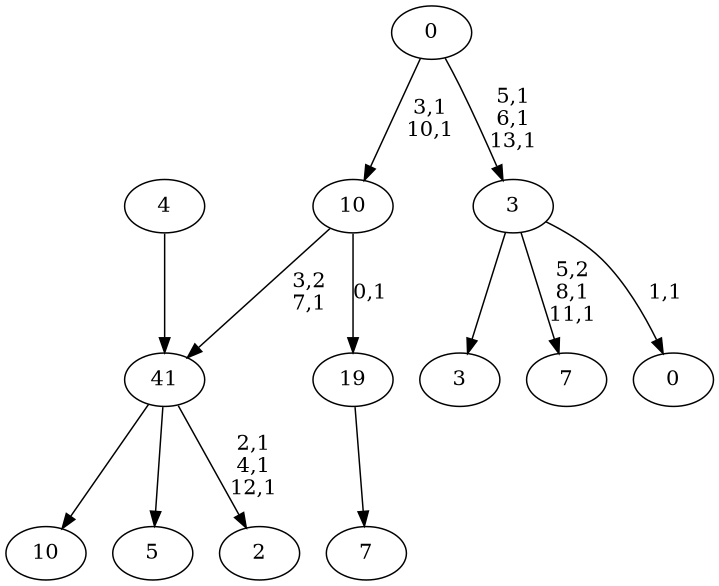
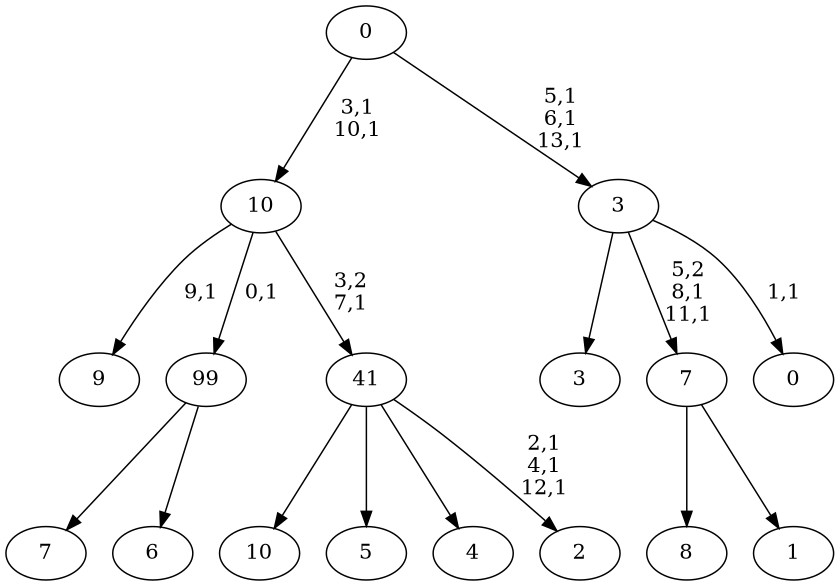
  digraph {
    n1 [label=10]
+   n2 [label=9]
+   n3 [label=8]
    n4 [label=7]
-   19
+   n5 [label=6]
+   19 [label=99]
    n7 [label=5]
    n8 [label=4]
    n9 [label=3]
    n10 [label=2]
    n11 [label=41]
    10
+   n13 [label=1]
    7
    n15 [label=0]
    3
    0
    19 -> n4
+   19 -> n5
    n11 -> n1
    n11 -> n7
-   n8 -> n11
+   n11 -> n8
    n11 -> n10 [label="2,1\n4,1\n12,1"]
+   10 -> n2 [label="9,1"]
    10 -> 19 [label="0,1"]
    10 -> n11 [label="3,2\n7,1"]
+   7 -> n3
+   7 -> n13
    3 -> n9
    3 -> 7 [label="5,2\n8,1\n11,1"]
    3 -> n15 [label="1,1"]
    0 -> 10 [label="3,1\n10,1"]
    0 -> 3 [label="5,1\n6,1\n13,1"]
  }
